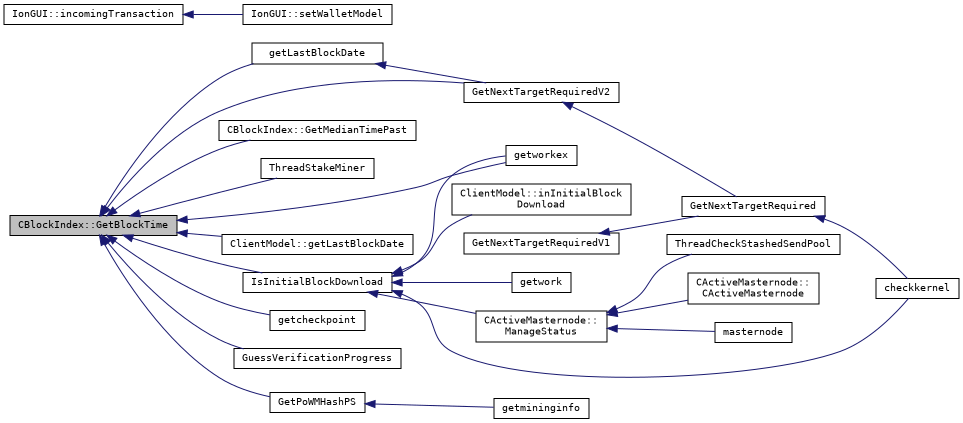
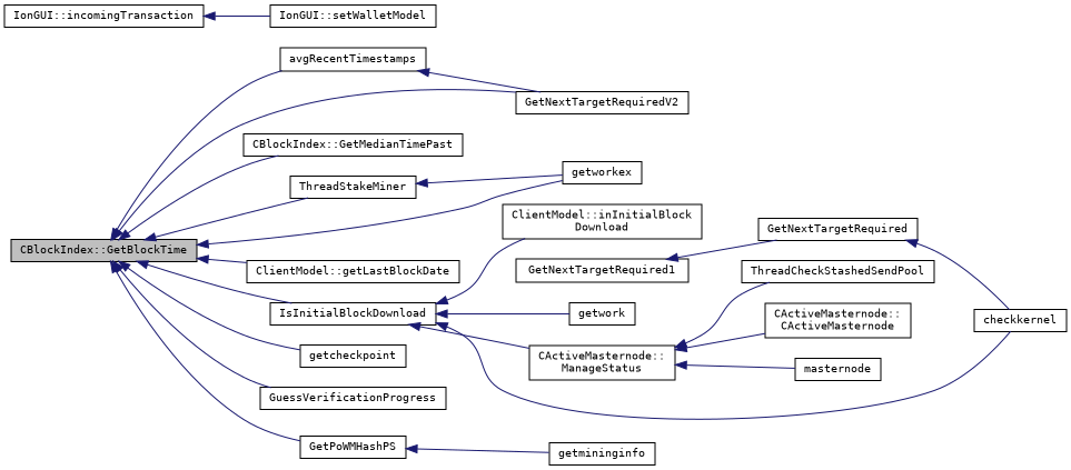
  digraph {
    fontname="DejaVu Sans Mono"
    rankdir=LR
    node [color=black fillcolor=white fontname="DejaVu Sans Mono" fontsize=10 shape=record style=filled]
    edge [color=midnightblue dir=back fontname="DejaVu Sans Mono" fontsize=10 labelfontname=Helvetica labelfontsize=10 style=solid]
    n1 [fillcolor=grey75 fontcolor=black height=0.2 label="CBlockIndex::GetBlockTime" width=0.4]
    n2 [height=0.2 label=IsInitialBlockDownload width=0.4]
    n3 [height=0.2 label=ThreadStakeMiner width=0.4]
    n4 [height=0.2 label="CBlockIndex::GetMedianTimePast" width=0.4]
-   n5 [height=0.2 label=getLastBlockDate width=0.4]
+   n5 [height=0.2 label=avgRecentTimestamps width=0.4]
    n6 [height=0.2 label=GetNextTargetRequiredV2 width=0.4]
    n7 [height=0.2 label="ClientModel::getLastBlockDate" width=0.4]
    n8 [height=0.2 label=GetPoWMHashPS width=0.4]
    n9 [height=0.2 label=getcheckpoint width=0.4]
    n10 [height=0.2 label=GuessVerificationProgress width=0.4]
    n11 [height=0.2 label=getworkex width=0.4]
    n12 [height=0.2 label="CActiveMasternode::\lManageStatus" width=0.4]
    n13 [height=0.2 label="ClientModel::inInitialBlock\lDownload" width=0.4]
    n14 [height=0.2 label=checkkernel width=0.4]
    n15 [height=0.2 label=getwork width=0.4]
-   n16 [height=0.2 label=GetNextTargetRequiredV1 width=0.4]
+   n16 [height=0.2 label=GetNextTargetRequired1 width=0.4]
    n17 [height=0.2 label=GetNextTargetRequired width=0.4]
    n18 [height=0.2 label=getmininginfo width=0.4]
    n19 [height=0.2 label="CActiveMasternode::\lCActiveMasternode" width=0.4]
    n20 [height=0.2 label=masternode width=0.4]
    n21 [height=0.2 label=ThreadCheckStashedSendPool width=0.4]
    n22 [height=0.2 label="IonGUI::incomingTransaction" width=0.4]
    n23 [height=0.2 label="IonGUI::setWalletModel" width=0.4]
    n1 -> n2
    n1 -> n3
    n1 -> n4
    n1 -> n5
    n1 -> n6
    n1 -> n7
    n1 -> n8
    n1 -> n9
    n1 -> n10
    n1 -> n11
-   n2 -> n11
+   n3 -> n11
    n2 -> n12
    n2 -> n13
    n2 -> n14
    n2 -> n15
    n5 -> n6
-   n6 -> n17
    n8 -> n18
    n12 -> n19
    n12 -> n20
    n12 -> n21
    n16 -> n17
    n17 -> n14
    n22 -> n23
  }
